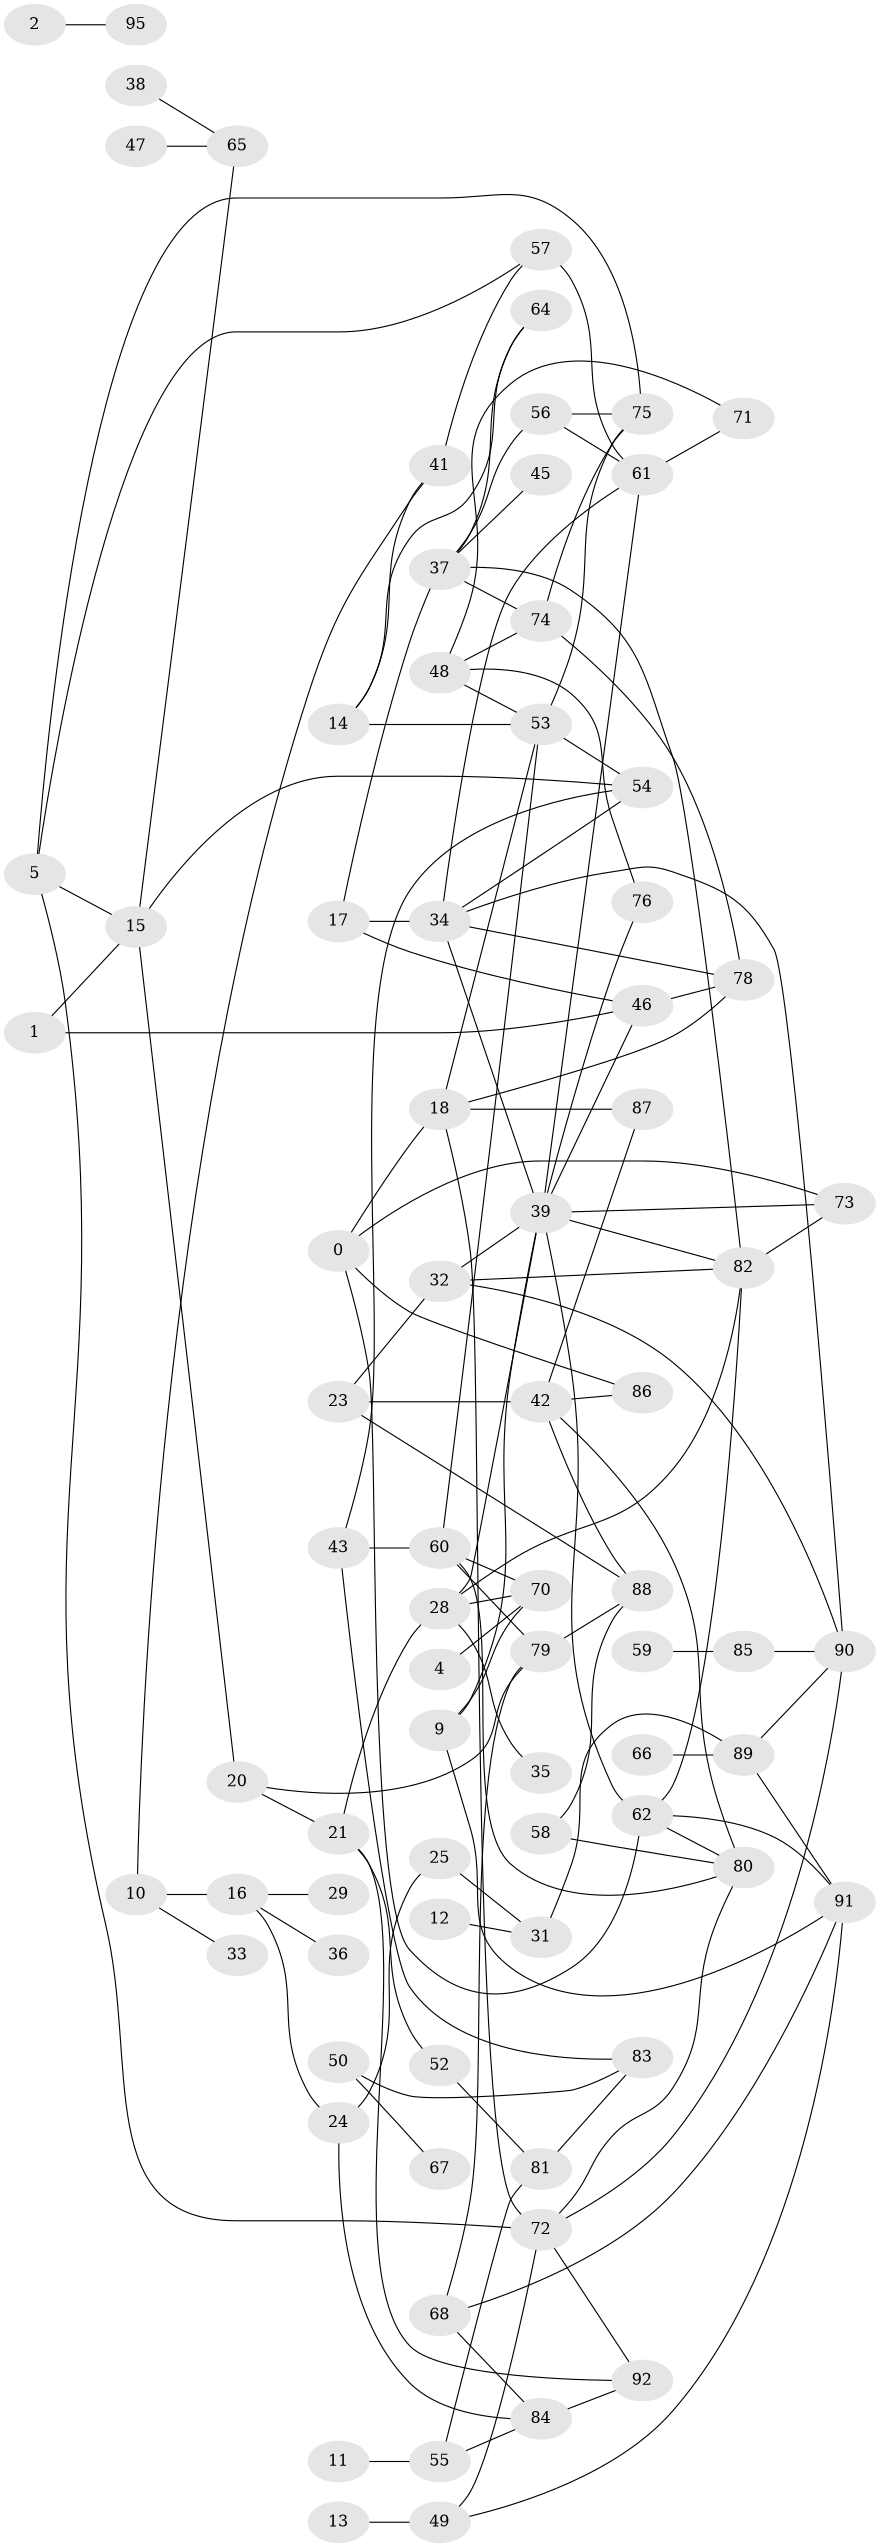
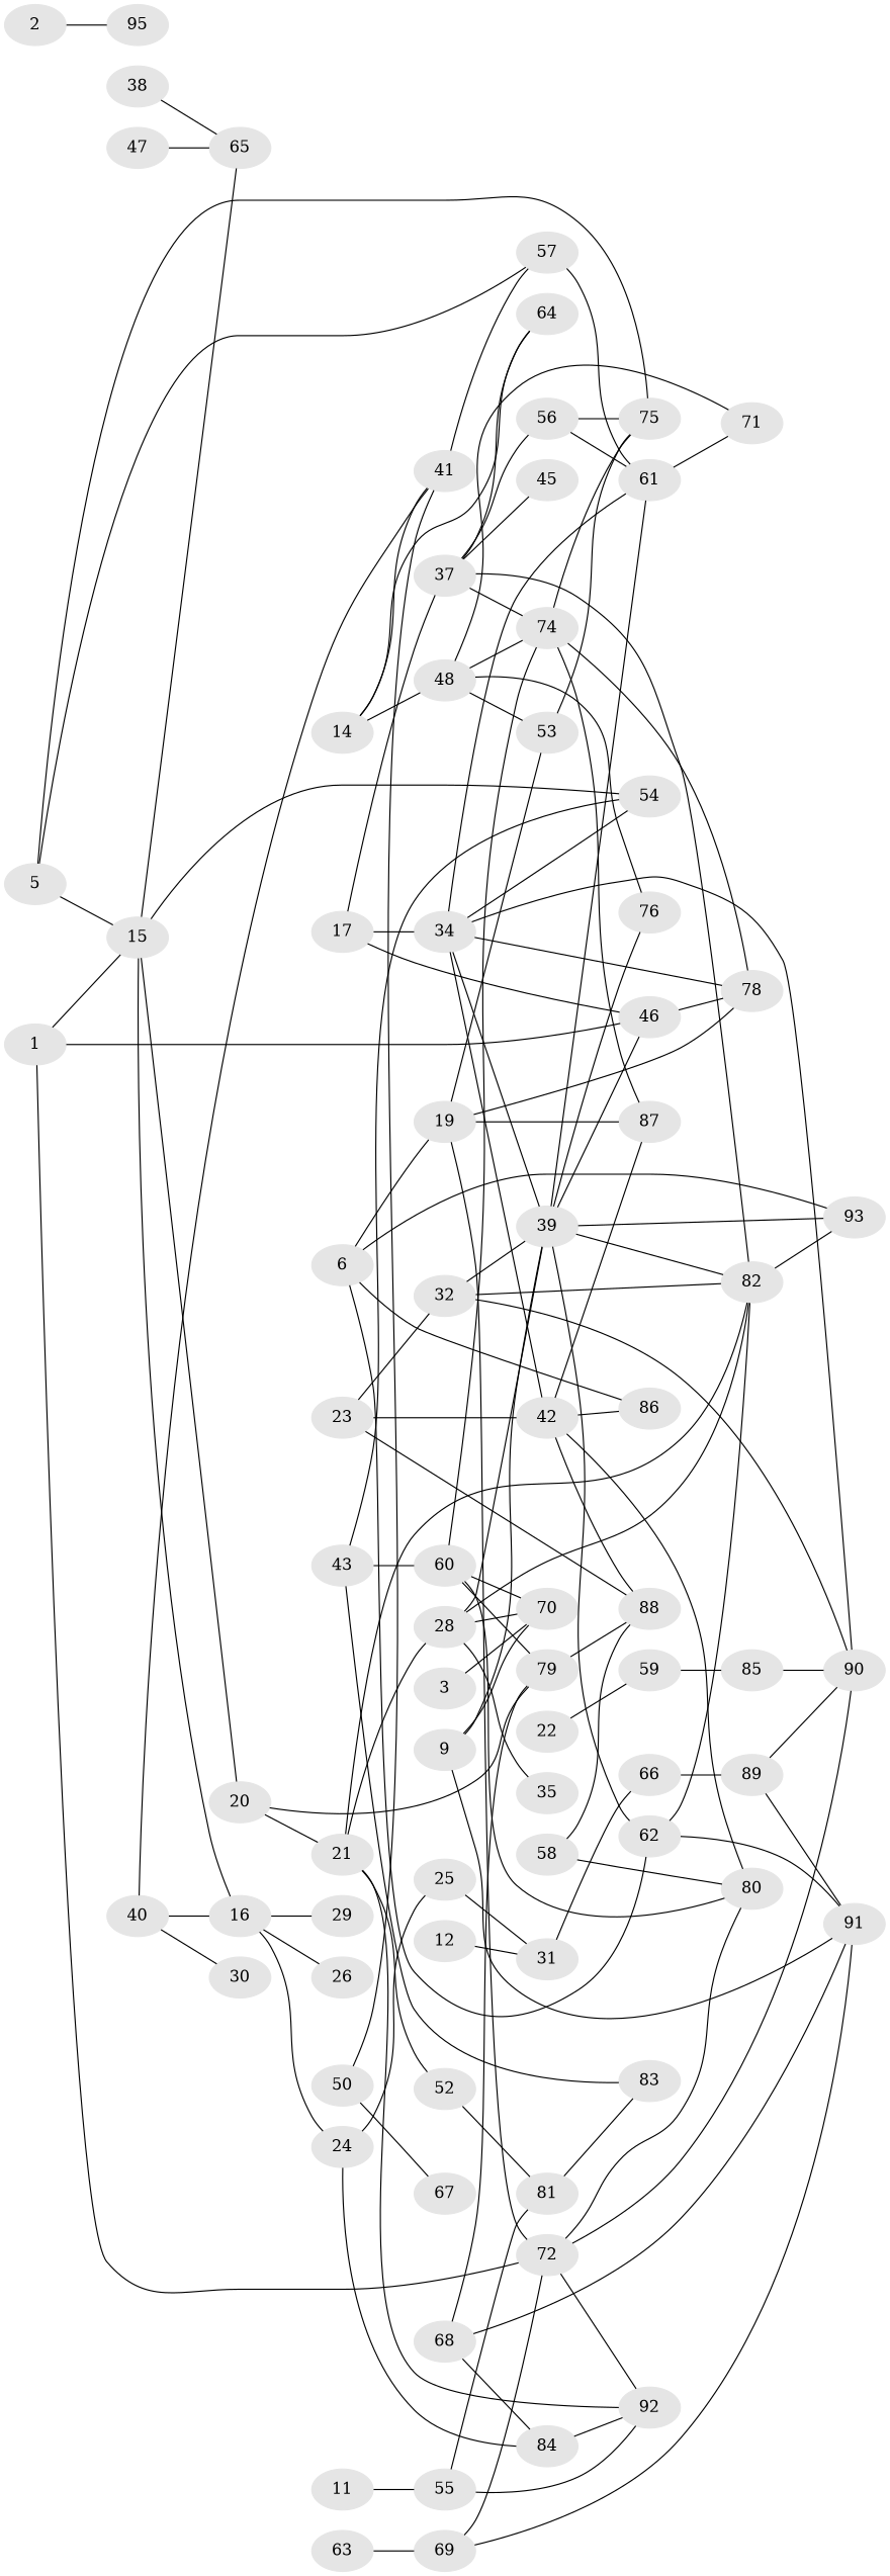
  graph {
    rankdir=LR
    node [color=gray90 style=filled]
    edge [weight=1.0]
    1
    15
    46
    16
    20
    54
    65
    78
    2
    95
    81
    83
-   4
+   4 [label=3]
    70
    5
    57
    72
    75
    61
    92
    90
    80
-   6 [label=0]
-   18
+   6
+   18 [label=19]
    62
    86
-   93 [label=73]
+   93
    53
    87
    91
    82
    9
    39
    76
-   10
-   33
+   10 [label=40]
+   33 [label=30]
    41
    24
-   26 [label=36]
+   26
    29
    11
    55
    84
    12
    31
    89
-   13
-   49
+   13 [label=63]
+   49 [label=69]
    14
    48
    64
    74
    71
    21
    79
    25
    17
    34
    37
    42
    45
    56
    28
    52
    88
    35
+   22
    59
    85
    23
    32
    38
    43
    60
    47
    50
    67
    58
    66
    68
    1 -- 15
    1 -- 46
+   15 -- 16
    15 -- 20
    15 -- 54
    15 -- 65
    46 -- 78
    16 -- 24
    16 -- 26
    16 -- 29
    20 -- 21
    20 -- 79
    2 -- 95
    81 -- 83
    4 -- 70
    5 -- 15
    5 -- 57
-   5 -- 72
+   1 -- 72
    5 -- 75
    57 -- 61
    72 -- 92
    72 -- 90
    72 -- 80
    61 -- 71
    6 -- 18
    6 -- 62
    6 -- 86
    6 -- 93
    18 -- 78
    18 -- 72
    18 -- 53
    18 -- 87
-   62 -- 80
    62 -- 91
    62 -- 82
-   53 -- 54
    53 -- 75
    82 -- 93
    9 -- 70
    9 -- 91
    9 -- 39 [weight=2.0]
    39 -- 46
    39 -- 61
    39 -- 62
    39 -- 93
    39 -- 82 [weight=2.0]
    39 -- 76
    10 -- 16
    10 -- 33
    10 -- 41
    41 -- 57
    24 -- 84
    24 -- 25
    11 -- 55
    55 -- 81
-   55 -- 84
+   55 -- 92
    84 -- 92
    12 -- 31
-   31 -- 89
+   31 -- 66
    89 -- 90
    89 -- 91 [weight=2.0]
    13 -- 49
    49 -- 72
    49 -- 91
    14 -- 41
-   14 -- 53
+   14 -- 48
    14 -- 64
    48 -- 53
    48 -- 76
    48 -- 74
    48 -- 71
    74 -- 78
    74 -- 75
+   74 -- 87
    21 -- 92
+   21 -- 82
    21 -- 28
    21 -- 52
    79 -- 88
    25 -- 31
    17 -- 46
    17 -- 34
    17 -- 37
    34 -- 54
    34 -- 78
    34 -- 61
    34 -- 90
    34 -- 39
+   34 -- 42
    37 -- 82
    37 -- 64
    37 -- 74
    37 -- 45
    37 -- 56
    42 -- 80
    42 -- 86
    42 -- 87
    42 -- 88
    56 -- 75
    56 -- 61
    28 -- 70
    28 -- 82
    28 -- 39
    28 -- 35
    52 -- 81
+   22 -- 59
    59 -- 85
    85 -- 90
    23 -- 42
    23 -- 88
    23 -- 32
    32 -- 90
    32 -- 82
    32 -- 39
    38 -- 65
    43 -- 54
    43 -- 83
    43 -- 60
    60 -- 70
    60 -- 80
-   60 -- 53
+   60 -- 74
    60 -- 79
    47 -- 65
-   50 -- 83
+   50 -- 41
    50 -- 67
    58 -- 80
    58 -- 88
    66 -- 89
    68 -- 91
    68 -- 84
    68 -- 79
  }
